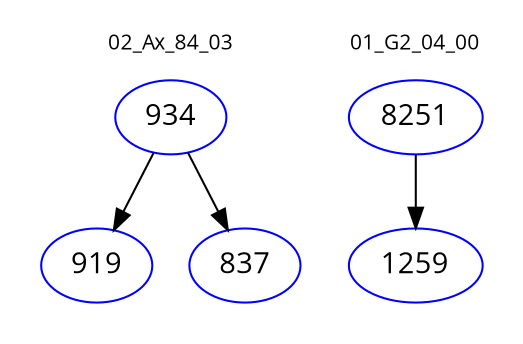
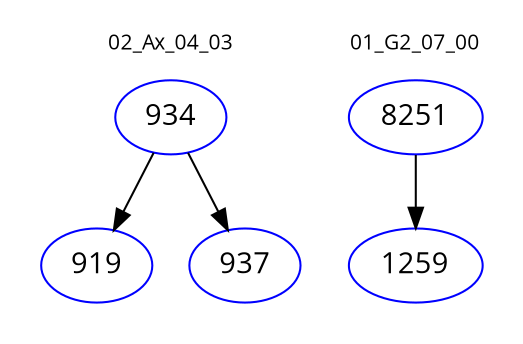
  digraph {
    fontname="Open Sans"
    node [color=blue fontname="Open Sans"]
    edge [color=black fontname="Open Sans"]
    n1 [label=934]
    n2 [label=919]
-   n3 [label=837]
+   n3 [label=937]
    n4 [label=8251]
    n5 [label=1259]
    subgraph cluster_1 {
      color=white
      fontsize=10
-     label="02_Ax_84_03"
+     label="02_Ax_04_03"
      n1
      n2
      n3
    }
    subgraph cluster_2 {
      color=white
      fontsize=10
-     label="01_G2_04_00"
+     label="01_G2_07_00"
      n4
      n5
    }
    n1 -> n2
    n1 -> n3
    n4 -> n5
  }
